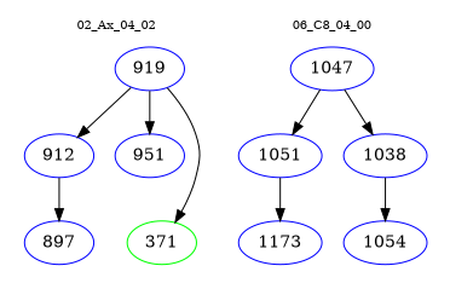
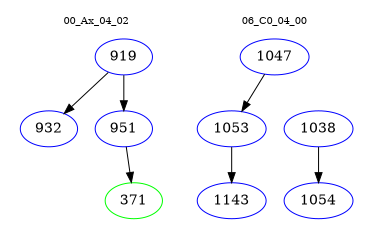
  digraph {
    node [color=blue]
    edge [color=black]
    n1 [label=919]
-   n2 [label=912]
+   n2 [label=932]
    n3 [label=951]
-   n4 [label=897]
    n5 [color=green label=371]
    n6 [label=1047]
-   n7 [label=1051]
+   n7 [label=1053]
    n8 [label=1038]
-   n9 [label=1173]
+   n9 [label=1143]
    n10 [label=1054]
    subgraph cluster_1 {
      color=white
      fontsize=10
-     label="02_Ax_04_02"
+     label="00_Ax_04_02"
      n1
      n2
      n3
-     n4
      n5
    }
    subgraph cluster_2 {
      color=white
      fontsize=10
-     label="06_C8_04_00"
+     label="06_C0_04_00"
      n6
      n7
      n8
      n9
      n10
    }
    n1 -> n2
    n1 -> n3
-   n2 -> n4
-   n1 -> n5
+   n3 -> n5
    n6 -> n7
-   n6 -> n8
    n7 -> n9
    n8 -> n10
  }
